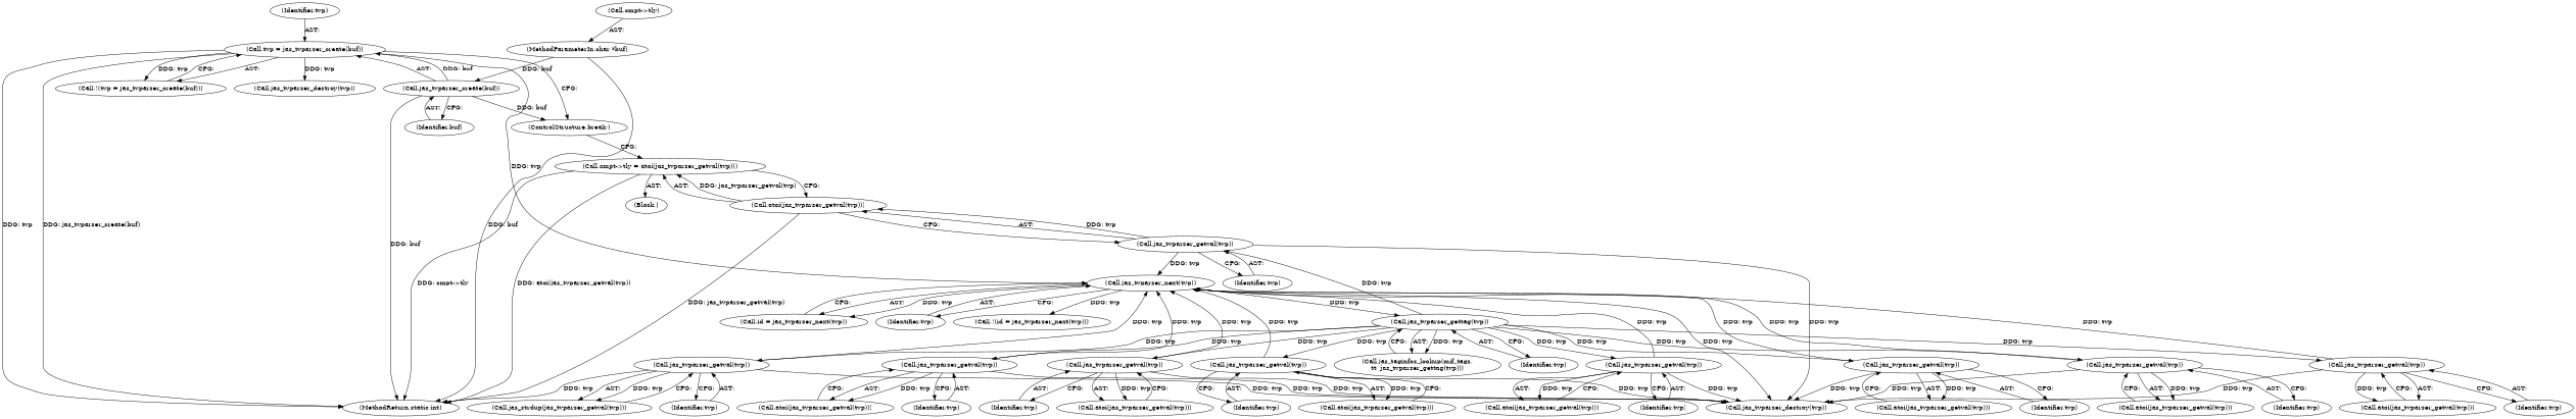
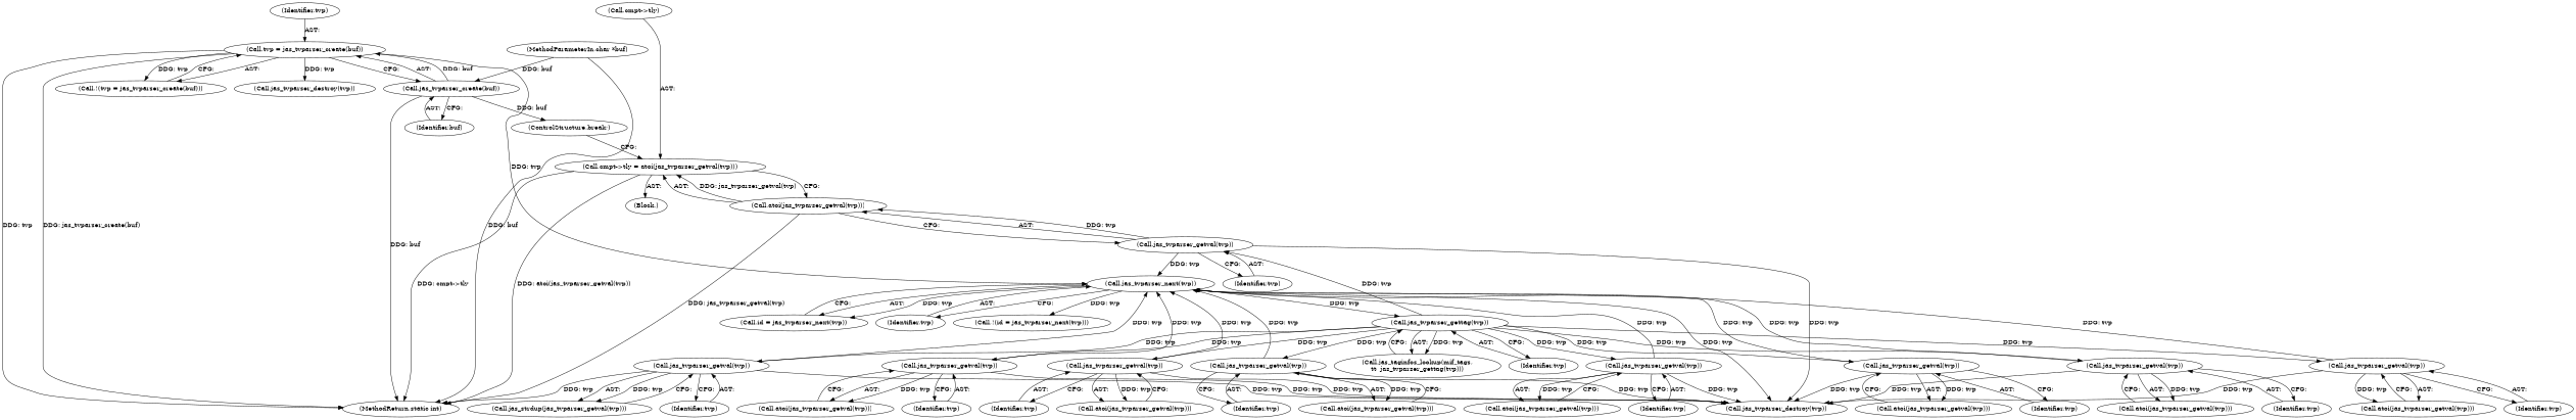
  digraph {
    n1 [label="(Call,cmpt->tly = atoi(jas_tvparser_getval(tvp)))"]
    n2 [label="(Call,atoi(jas_tvparser_getval(tvp)))"]
    n3 [label="(Block,)"]
    n4 [label="(MethodReturn,static int)"]
    n5 [label="(Call,jas_tvparser_getval(tvp))"]
    n6 [label="(Call,jas_tvparser_next(tvp))"]
    n7 [label="(Identifier,tvp)"]
    n8 [label="(Call,jas_tvparser_destroy(tvp))"]
    n9 [label="(Call,jas_tvparser_gettag(tvp))"]
    n10 [label="(Identifier,tvp)"]
    n11 [label="(Call,id = jas_tvparser_next(tvp))"]
    n12 [label="(Call,!(id = jas_tvparser_next(tvp)))"]
    n13 [label="(Call,jas_tvparser_getval(tvp))"]
    n14 [label="(Call,jas_tvparser_getval(tvp))"]
    n15 [label="(Call,jas_tvparser_getval(tvp))"]
    n16 [label="(Call,jas_tvparser_getval(tvp))"]
    n17 [label="(Call,jas_tvparser_getval(tvp))"]
    n18 [label="(Call,jas_tvparser_getval(tvp))"]
    n19 [label="(Call,jas_tvparser_getval(tvp))"]
    n20 [label="(Call,jas_tvparser_getval(tvp))"]
    n21 [label="(Call,jas_taginfos_lookup(mif_tags,\n\t\t  jas_tvparser_gettag(tvp)))"]
    n22 [label="(Identifier,tvp)"]
    n23 [label="(Call,atoi(jas_tvparser_getval(tvp)))"]
    n24 [label="(Identifier,tvp)"]
    n25 [label="(Call,atoi(jas_tvparser_getval(tvp)))"]
    n26 [label="(Identifier,tvp)"]
    n27 [label="(Call,atoi(jas_tvparser_getval(tvp)))"]
    n28 [label="(Identifier,tvp)"]
    n29 [label="(Identifier,tvp)"]
    n30 [label="(Call,atoi(jas_tvparser_getval(tvp)))"]
    n31 [label="(Identifier,tvp)"]
    n32 [label="(Call,atoi(jas_tvparser_getval(tvp)))"]
    n33 [label="(Call,atoi(jas_tvparser_getval(tvp)))"]
    n34 [label="(Identifier,tvp)"]
    n35 [label="(Call,jas_strdup(jas_tvparser_getval(tvp)))"]
    n36 [label="(Identifier,tvp)"]
    n37 [label="(Call,atoi(jas_tvparser_getval(tvp)))"]
    n38 [label="(Identifier,tvp)"]
    n39 [label="(Call,tvp = jas_tvparser_create(buf))"]
    n40 [label="(Call,jas_tvparser_create(buf))"]
    n41 [label="(Call,!(tvp = jas_tvparser_create(buf)))"]
    n42 [label="(Call,jas_tvparser_destroy(tvp))"]
    n43 [label="(Identifier,buf)"]
    n44 [label="(ControlStructure,break;)"]
    n45 [label="(MethodParameterIn,char *buf)"]
    n46 [label="(Call,cmpt->tly)"]
    n47 [label="(Identifier,tvp)"]
    n1 -> n2 [label="CFG: "]
    n1 -> n3 [label="AST: "]
    n1 -> n4 [label="DDG: cmpt->tly"]
    n1 -> n4 [label="DDG: atoi(jas_tvparser_getval(tvp))"]
    n2 -> n1 [label="AST: "]
    n2 -> n1 [label="DDG: jas_tvparser_getval(tvp)"]
    n2 -> n4 [label="DDG: jas_tvparser_getval(tvp)"]
    n2 -> n5 [label="CFG: "]
    n5 -> n2 [label="AST: "]
    n5 -> n2 [label="DDG: tvp"]
    n5 -> n6 [label="DDG: tvp"]
    n5 -> n7 [label="CFG: "]
    n5 -> n8 [label="DDG: tvp"]
    n6 -> n8 [label="DDG: tvp"]
    n6 -> n9 [label="DDG: tvp"]
    n6 -> n10 [label="CFG: "]
    n6 -> n11 [label="AST: "]
    n6 -> n11 [label="DDG: tvp"]
    n6 -> n12 [label="DDG: tvp"]
    n7 -> n5 [label="AST: "]
    n9 -> n5 [label="DDG: tvp"]
    n9 -> n13 [label="DDG: tvp"]
    n9 -> n14 [label="DDG: tvp"]
    n9 -> n15 [label="DDG: tvp"]
    n9 -> n16 [label="DDG: tvp"]
    n9 -> n17 [label="DDG: tvp"]
    n9 -> n18 [label="DDG: tvp"]
    n9 -> n19 [label="DDG: tvp"]
    n9 -> n20 [label="DDG: tvp"]
    n9 -> n21 [label="AST: "]
    n9 -> n21 [label="DDG: tvp"]
    n9 -> n22 [label="CFG: "]
    n10 -> n6 [label="AST: "]
    n11 -> n6 [label="CFG: "]
    n13 -> n6 [label="DDG: tvp"]
    n13 -> n8 [label="DDG: tvp"]
    n13 -> n23 [label="AST: "]
    n13 -> n23 [label="DDG: tvp"]
    n13 -> n24 [label="CFG: "]
    n14 -> n6 [label="DDG: tvp"]
    n14 -> n8 [label="DDG: tvp"]
    n14 -> n25 [label="AST: "]
    n14 -> n25 [label="DDG: tvp"]
    n14 -> n26 [label="CFG: "]
    n15 -> n6 [label="DDG: tvp"]
    n15 -> n8 [label="DDG: tvp"]
    n15 -> n27 [label="AST: "]
    n15 -> n27 [label="DDG: tvp"]
    n15 -> n28 [label="CFG: "]
    n16 -> n6 [label="DDG: tvp"]
    n16 -> n8 [label="DDG: tvp"]
    n16 -> n29 [label="CFG: "]
    n16 -> n30 [label="AST: "]
    n16 -> n30 [label="DDG: tvp"]
    n17 -> n6 [label="DDG: tvp"]
    n17 -> n8 [label="DDG: tvp"]
    n17 -> n31 [label="CFG: "]
    n17 -> n32 [label="AST: "]
    n17 -> n32 [label="DDG: tvp"]
    n18 -> n6 [label="DDG: tvp"]
    n18 -> n8 [label="DDG: tvp"]
    n18 -> n33 [label="AST: "]
    n18 -> n33 [label="DDG: tvp"]
    n18 -> n34 [label="CFG: "]
    n19 -> n4 [label="DDG: tvp"]
    n19 -> n6 [label="DDG: tvp"]
    n19 -> n8 [label="DDG: tvp"]
    n19 -> n35 [label="AST: "]
    n19 -> n35 [label="DDG: tvp"]
    n19 -> n36 [label="CFG: "]
    n20 -> n6 [label="DDG: tvp"]
    n20 -> n8 [label="DDG: tvp"]
    n20 -> n37 [label="AST: "]
    n20 -> n37 [label="DDG: tvp"]
    n20 -> n38 [label="CFG: "]
    n21 -> n9 [label="CFG: "]
    n22 -> n9 [label="AST: "]
    n23 -> n13 [label="CFG: "]
    n24 -> n13 [label="AST: "]
    n25 -> n14 [label="CFG: "]
    n26 -> n14 [label="AST: "]
    n27 -> n15 [label="CFG: "]
    n28 -> n15 [label="AST: "]
    n29 -> n16 [label="AST: "]
    n30 -> n16 [label="CFG: "]
    n31 -> n17 [label="AST: "]
    n32 -> n17 [label="CFG: "]
    n33 -> n18 [label="CFG: "]
    n34 -> n18 [label="AST: "]
    n35 -> n19 [label="CFG: "]
    n36 -> n19 [label="AST: "]
    n37 -> n20 [label="CFG: "]
    n38 -> n20 [label="AST: "]
    n39 -> n4 [label="DDG: tvp"]
    n39 -> n4 [label="DDG: jas_tvparser_create(buf)"]
    n39 -> n6 [label="DDG: tvp"]
-   n39 -> n44 [label="CFG: "]
+   n39 -> n40 [label="CFG: "]
    n39 -> n41 [label="AST: "]
    n39 -> n41 [label="DDG: tvp"]
    n39 -> n42 [label="DDG: tvp"]
    n40 -> n4 [label="DDG: buf"]
    n40 -> n39 [label="AST: "]
    n40 -> n39 [label="DDG: buf"]
    n40 -> n43 [label="CFG: "]
    n40 -> n44 [label="DDG: buf"]
    n41 -> n39 [label="CFG: "]
    n43 -> n40 [label="AST: "]
    n44 -> n1 [label="CFG: "]
    n45 -> n4 [label="DDG: buf"]
    n45 -> n40 [label="DDG: buf"]
-   n46 -> n45 [label="AST: "]
+   n46 -> n1 [label="AST: "]
    n47 -> n39 [label="AST: "]
  }
